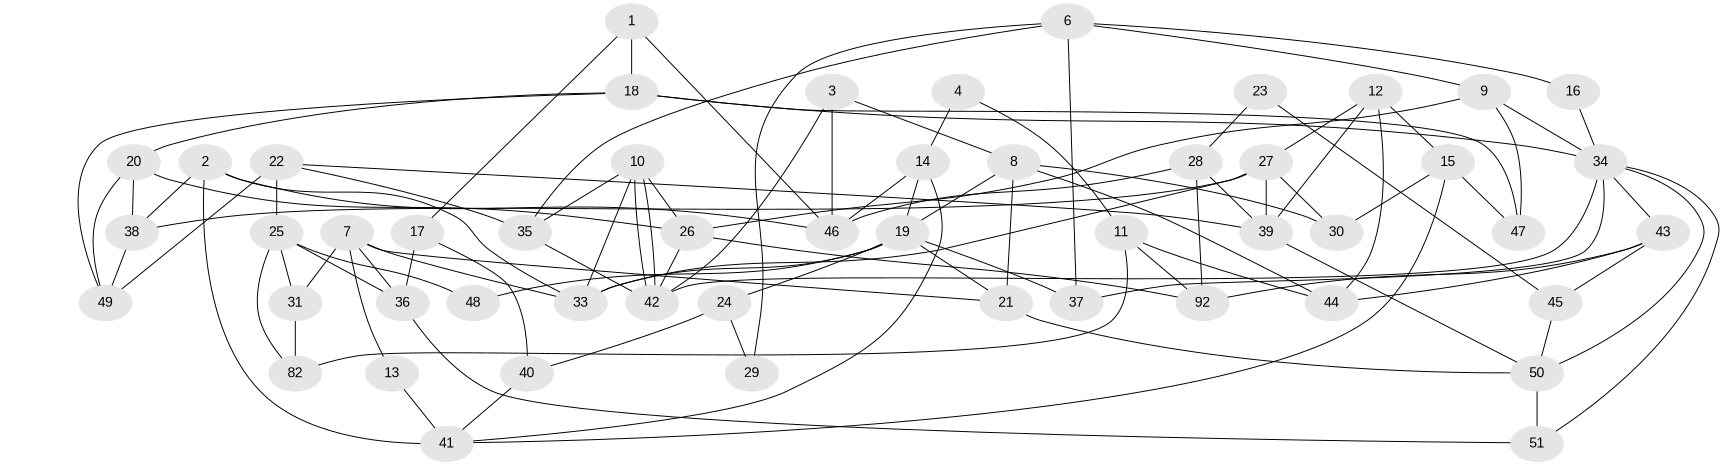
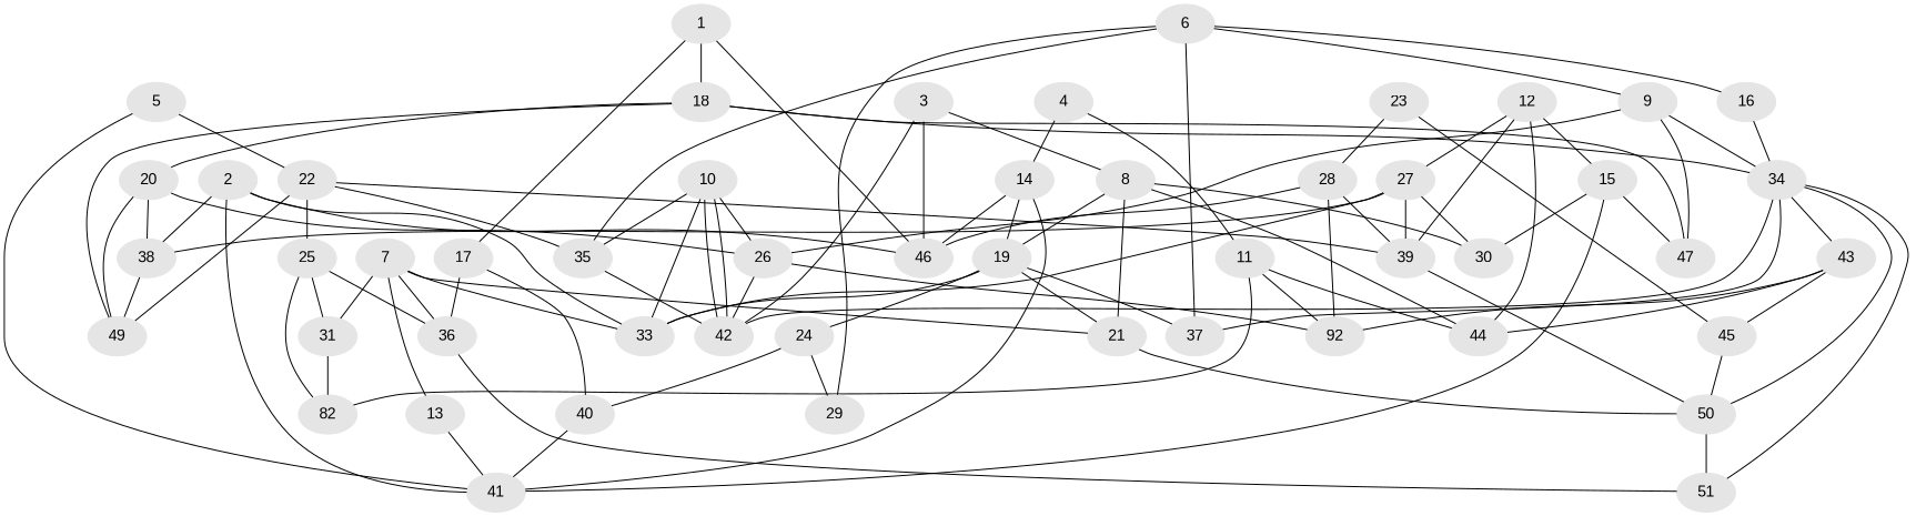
  graph {
    fontname="Liberation Sans"
    node [color=gray90 fontname="Liberation Sans" style=filled]
    edge [fontname="Liberation Sans"]
    1
    17
    18
    46
    36
    40
    34
    47
    20
    49
    2
    33
    38
    41
    3
    8
    42
    21
    19
    30
    44
    4
    11
    14
    n25 [label=82]
    n26 [label=92]
+   5
    22
    35
    39
    25
    6
    9
    16
    29
    37
    26
    7
    13
    31
    50
    51
    24
-   48
    43
    10
    12
    15
    27
    23
    28
    45
    1 -- 17
    1 -- 18
    1 -- 46
    17 -- 36
    17 -- 40
    18 -- 34
    18 -- 47
    18 -- 20
    18 -- 49
    36 -- 51
    40 -- 41
    34 -- 42
    34 -- 37
    34 -- 50
    34 -- 51
    34 -- 43
    20 -- 49
    20 -- 38
    20 -- 26
    2 -- 46
    2 -- 33
    2 -- 38
    2 -- 41
    38 -- 49
    3 -- 46
    3 -- 8
    3 -- 42
    8 -- 21
    8 -- 19
    8 -- 30
    8 -- 44
    21 -- 50
    19 -- 33
    19 -- 21
    19 -- 37
    19 -- 24
-   19 -- 48
    4 -- 11
    4 -- 14
    11 -- 44
    11 -- n25
    11 -- n26
    14 -- 46
    14 -- 41
    14 -- 19
+   5 -- 41
+   5 -- 22
    22 -- 49
    22 -- 35
    22 -- 39
    22 -- 25
    35 -- 42
    39 -- 50
    25 -- 36
    25 -- n25
    25 -- 31
-   25 -- 48
    6 -- 35
    6 -- 9
    6 -- 16
    6 -- 29
    6 -- 37
    9 -- 34
    9 -- 47
    9 -- 26
    16 -- 34
    26 -- 42
    26 -- n26
    7 -- 36
    7 -- 33
    7 -- 21
    7 -- 13
    7 -- 31
    13 -- 41
    31 -- n25
    50 -- 51
    24 -- 40
    24 -- 29
    43 -- 44
    43 -- n26
    43 -- 45
    10 -- 33
    10 -- 42
    10 -- 42
    10 -- 35
    10 -- 26
    12 -- 44
    12 -- 39
    12 -- 15
    12 -- 27
    15 -- 47
    15 -- 41
    15 -- 30
    27 -- 33
    27 -- 38
    27 -- 30
    27 -- 39
    23 -- 28
    23 -- 45
    28 -- 46
    28 -- n26
    28 -- 39
    45 -- 50
  }
